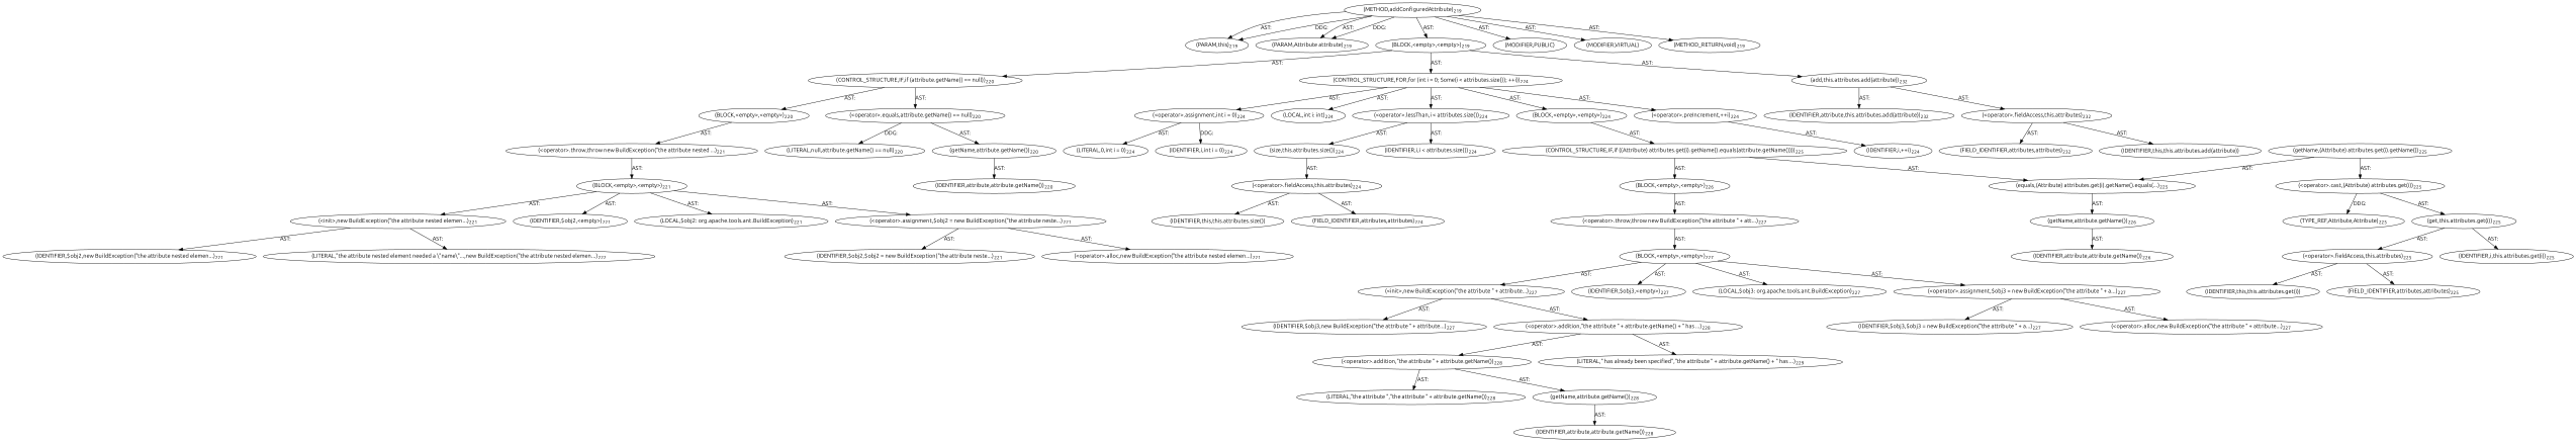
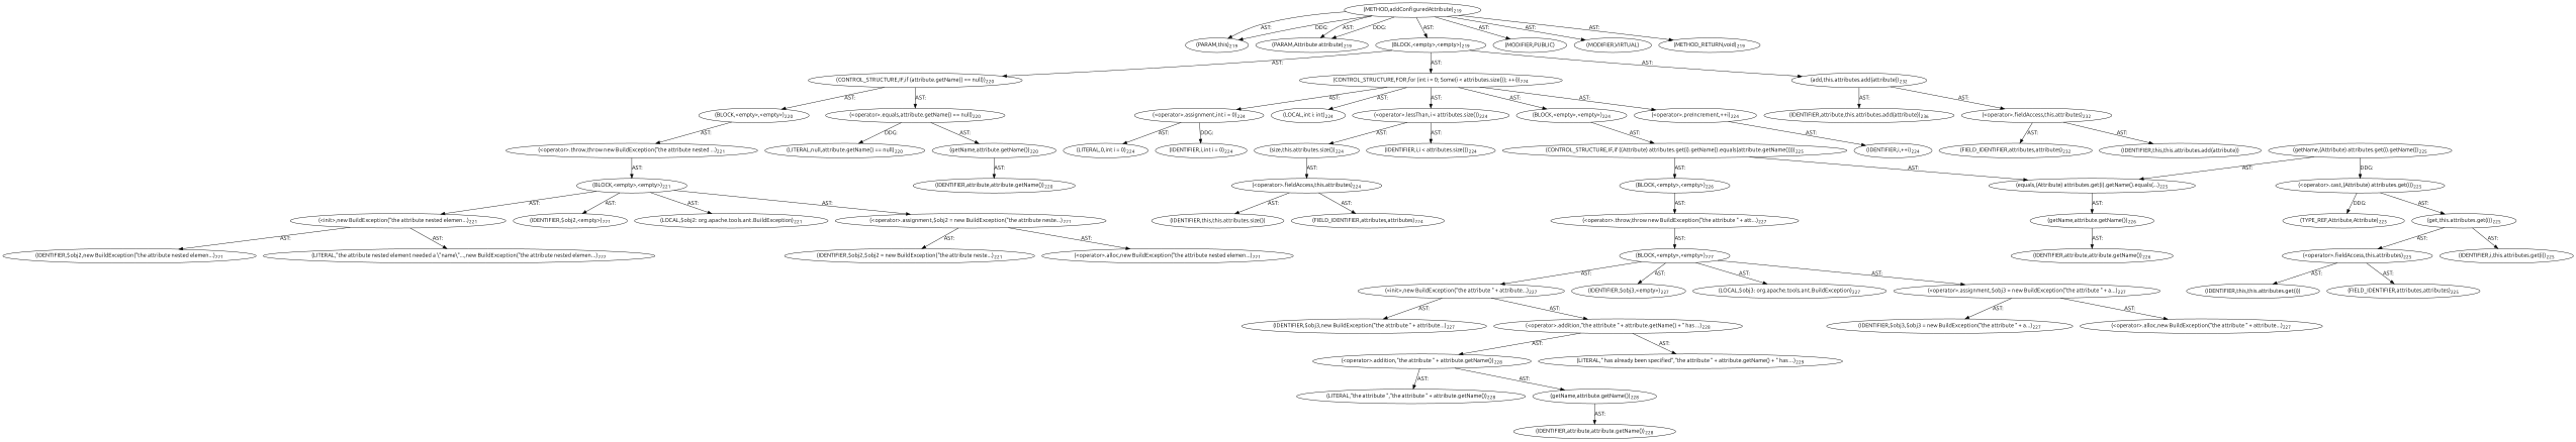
  digraph {
    fontname=Ubuntu
    node [fontname=Ubuntu]
    edge [fontname=Ubuntu]
    n1 [label=<(METHOD,addConfiguredAttribute)<SUB>219</SUB>>]
    n2 [label=<(PARAM,this)<SUB>219</SUB>>]
    n3 [label=<(PARAM,Attribute attribute)<SUB>219</SUB>>]
    n4 [label=<(BLOCK,&lt;empty&gt;,&lt;empty&gt;)<SUB>219</SUB>>]
    n5 [label=<(MODIFIER,PUBLIC)>]
    n6 [label=<(MODIFIER,VIRTUAL)>]
    n7 [label=<(METHOD_RETURN,void)<SUB>219</SUB>>]
    n8 [label=<(CONTROL_STRUCTURE,IF,if (attribute.getName() == null))<SUB>220</SUB>>]
    n9 [label=<(CONTROL_STRUCTURE,FOR,for (int i = 0; Some(i &lt; attributes.size()); ++i))<SUB>224</SUB>>]
    n10 [label=<(add,this.attributes.add(attribute))<SUB>232</SUB>>]
    n11 [label=<(&lt;operator&gt;.equals,attribute.getName() == null)<SUB>220</SUB>>]
    n12 [label=<(BLOCK,&lt;empty&gt;,&lt;empty&gt;)<SUB>220</SUB>>]
    n13 [label=<(LOCAL,int i: int)<SUB>224</SUB>>]
    n14 [label=<(&lt;operator&gt;.assignment,int i = 0)<SUB>224</SUB>>]
    n15 [label=<(&lt;operator&gt;.lessThan,i &lt; attributes.size())<SUB>224</SUB>>]
    n16 [label=<(&lt;operator&gt;.preIncrement,++i)<SUB>224</SUB>>]
    n17 [label=<(BLOCK,&lt;empty&gt;,&lt;empty&gt;)<SUB>224</SUB>>]
    n18 [label=<(&lt;operator&gt;.fieldAccess,this.attributes)<SUB>232</SUB>>]
-   n19 [label=<(IDENTIFIER,attribute,this.attributes.add(attribute))<SUB>232</SUB>>]
+   n19 [label=<(IDENTIFIER,attribute,this.attributes.add(attribute))<SUB>236</SUB>>]
    n20 [label=<(getName,attribute.getName())<SUB>220</SUB>>]
    n21 [label=<(LITERAL,null,attribute.getName() == null)<SUB>220</SUB>>]
    n22 [label=<(&lt;operator&gt;.throw,throw new BuildException(&quot;the attribute nested ...)<SUB>221</SUB>>]
    n23 [label=<(IDENTIFIER,attribute,attribute.getName())<SUB>220</SUB>>]
    n24 [label=<(BLOCK,&lt;empty&gt;,&lt;empty&gt;)<SUB>221</SUB>>]
    n25 [label=<(LOCAL,$obj2: org.apache.tools.ant.BuildException)<SUB>221</SUB>>]
    n26 [label=<(&lt;operator&gt;.assignment,$obj2 = new BuildException(&quot;the attribute neste...)<SUB>221</SUB>>]
    n27 [label=<(&lt;init&gt;,new BuildException(&quot;the attribute nested elemen...)<SUB>221</SUB>>]
    n28 [label=<(IDENTIFIER,$obj2,&lt;empty&gt;)<SUB>221</SUB>>]
    n29 [label=<(IDENTIFIER,$obj2,$obj2 = new BuildException(&quot;the attribute neste...)<SUB>221</SUB>>]
    n30 [label=<(&lt;operator&gt;.alloc,new BuildException(&quot;the attribute nested elemen...)<SUB>221</SUB>>]
    n31 [label=<(IDENTIFIER,$obj2,new BuildException(&quot;the attribute nested elemen...)<SUB>221</SUB>>]
    n32 [label=<(LITERAL,&quot;the attribute nested element needed a \&quot;name\&quot;...,new BuildException(&quot;the attribute nested elemen...)<SUB>222</SUB>>]
    n33 [label=<(IDENTIFIER,i,int i = 0)<SUB>224</SUB>>]
    n34 [label=<(LITERAL,0,int i = 0)<SUB>224</SUB>>]
    n35 [label=<(IDENTIFIER,i,i &lt; attributes.size())<SUB>224</SUB>>]
    n36 [label=<(size,this.attributes.size())<SUB>224</SUB>>]
    n37 [label=<(IDENTIFIER,i,++i)<SUB>224</SUB>>]
    n38 [label=<(CONTROL_STRUCTURE,IF,if ((Attribute) attributes.get(i).getName().equals(attribute.getName())))<SUB>225</SUB>>]
    n39 [label=<(&lt;operator&gt;.fieldAccess,this.attributes)<SUB>224</SUB>>]
    n40 [label=<(IDENTIFIER,this,this.attributes.size())>]
    n41 [label=<(FIELD_IDENTIFIER,attributes,attributes)<SUB>224</SUB>>]
    n42 [label=<(equals,(Attribute) attributes.get(i).getName().equals(...)<SUB>225</SUB>>]
    n43 [label=<(BLOCK,&lt;empty&gt;,&lt;empty&gt;)<SUB>226</SUB>>]
    n44 [label=<(getName,attribute.getName())<SUB>226</SUB>>]
    n45 [label=<(&lt;operator&gt;.throw,throw new BuildException(&quot;the attribute &quot; + att...)<SUB>227</SUB>>]
    n46 [label=<(getName,(Attribute) attributes.get(i).getName())<SUB>225</SUB>>]
    n47 [label=<(&lt;operator&gt;.cast,(Attribute) attributes.get(i))<SUB>225</SUB>>]
    n48 [label=<(IDENTIFIER,attribute,attribute.getName())<SUB>226</SUB>>]
    n49 [label=<(TYPE_REF,Attribute,Attribute)<SUB>225</SUB>>]
    n50 [label=<(get,this.attributes.get(i))<SUB>225</SUB>>]
    n51 [label=<(&lt;operator&gt;.fieldAccess,this.attributes)<SUB>225</SUB>>]
    n52 [label=<(IDENTIFIER,i,this.attributes.get(i))<SUB>225</SUB>>]
    n53 [label=<(IDENTIFIER,this,this.attributes.get(i))>]
    n54 [label=<(FIELD_IDENTIFIER,attributes,attributes)<SUB>225</SUB>>]
    n55 [label=<(BLOCK,&lt;empty&gt;,&lt;empty&gt;)<SUB>227</SUB>>]
    n56 [label=<(LOCAL,$obj3: org.apache.tools.ant.BuildException)<SUB>227</SUB>>]
    n57 [label=<(&lt;operator&gt;.assignment,$obj3 = new BuildException(&quot;the attribute &quot; + a...)<SUB>227</SUB>>]
    n58 [label=<(&lt;init&gt;,new BuildException(&quot;the attribute &quot; + attribute...)<SUB>227</SUB>>]
    n59 [label=<(IDENTIFIER,$obj3,&lt;empty&gt;)<SUB>227</SUB>>]
    n60 [label=<(IDENTIFIER,$obj3,$obj3 = new BuildException(&quot;the attribute &quot; + a...)<SUB>227</SUB>>]
    n61 [label=<(&lt;operator&gt;.alloc,new BuildException(&quot;the attribute &quot; + attribute...)<SUB>227</SUB>>]
    n62 [label=<(IDENTIFIER,$obj3,new BuildException(&quot;the attribute &quot; + attribute...)<SUB>227</SUB>>]
    n63 [label=<(&lt;operator&gt;.addition,&quot;the attribute &quot; + attribute.getName() + &quot; has ...)<SUB>228</SUB>>]
    n64 [label=<(&lt;operator&gt;.addition,&quot;the attribute &quot; + attribute.getName())<SUB>228</SUB>>]
    n65 [label=<(LITERAL,&quot; has already been specified&quot;,&quot;the attribute &quot; + attribute.getName() + &quot; has ...)<SUB>229</SUB>>]
    n66 [label=<(LITERAL,&quot;the attribute &quot;,&quot;the attribute &quot; + attribute.getName())<SUB>228</SUB>>]
    n67 [label=<(getName,attribute.getName())<SUB>228</SUB>>]
    n68 [label=<(IDENTIFIER,attribute,attribute.getName())<SUB>228</SUB>>]
    n69 [label=<(IDENTIFIER,this,this.attributes.add(attribute))>]
    n70 [label=<(FIELD_IDENTIFIER,attributes,attributes)<SUB>232</SUB>>]
    n1 -> n2 [label="AST: "]
    n1 -> n2 [label="DDG: "]
    n1 -> n3 [label="AST: "]
    n1 -> n3 [label="DDG: "]
    n1 -> n4 [label="AST: "]
    n1 -> n5 [label="AST: "]
    n1 -> n6 [label="AST: "]
    n1 -> n7 [label="AST: "]
    n4 -> n8 [label="AST: "]
    n4 -> n9 [label="AST: "]
    n4 -> n10 [label="AST: "]
    n8 -> n11 [label="AST: "]
    n8 -> n12 [label="AST: "]
    n9 -> n13 [label="AST: "]
    n9 -> n14 [label="AST: "]
    n9 -> n15 [label="AST: "]
    n9 -> n16 [label="AST: "]
    n9 -> n17 [label="AST: "]
    n10 -> n18 [label="AST: "]
    n10 -> n19 [label="AST: "]
    n11 -> n20 [label="AST: "]
    n11 -> n21 [label="DDG: "]
    n12 -> n22 [label="AST: "]
    n14 -> n33 [label="DDG: "]
    n14 -> n34 [label="AST: "]
    n15 -> n35 [label="AST: "]
    n15 -> n36 [label="AST: "]
    n16 -> n37 [label="AST: "]
    n17 -> n38 [label="AST: "]
    n18 -> n69 [label="AST: "]
    n18 -> n70 [label="AST: "]
    n20 -> n23 [label="AST: "]
    n22 -> n24 [label="AST: "]
    n24 -> n25 [label="AST: "]
    n24 -> n26 [label="AST: "]
    n24 -> n27 [label="AST: "]
    n24 -> n28 [label="AST: "]
    n26 -> n29 [label="AST: "]
    n26 -> n30 [label="AST: "]
    n27 -> n31 [label="AST: "]
    n27 -> n32 [label="AST: "]
    n36 -> n39 [label="AST: "]
    n38 -> n42 [label="AST: "]
    n38 -> n43 [label="AST: "]
    n39 -> n40 [label="AST: "]
    n39 -> n41 [label="AST: "]
    n42 -> n44 [label="AST: "]
    n43 -> n45 [label="AST: "]
    n44 -> n48 [label="AST: "]
    n45 -> n55 [label="AST: "]
    n46 -> n42 [label="AST: "]
-   n46 -> n47 [label="AST: "]
+   n46 -> n47 [label="DDG: "]
    n47 -> n49 [label="DDG: "]
    n47 -> n50 [label="AST: "]
    n50 -> n51 [label="AST: "]
    n50 -> n52 [label="AST: "]
    n51 -> n53 [label="AST: "]
    n51 -> n54 [label="AST: "]
    n55 -> n56 [label="AST: "]
    n55 -> n57 [label="AST: "]
    n55 -> n58 [label="AST: "]
    n55 -> n59 [label="AST: "]
    n57 -> n60 [label="AST: "]
    n57 -> n61 [label="AST: "]
    n58 -> n62 [label="AST: "]
    n58 -> n63 [label="AST: "]
    n63 -> n64 [label="AST: "]
    n63 -> n65 [label="AST: "]
    n64 -> n66 [label="AST: "]
    n64 -> n67 [label="AST: "]
    n67 -> n68 [label="AST: "]
  }
